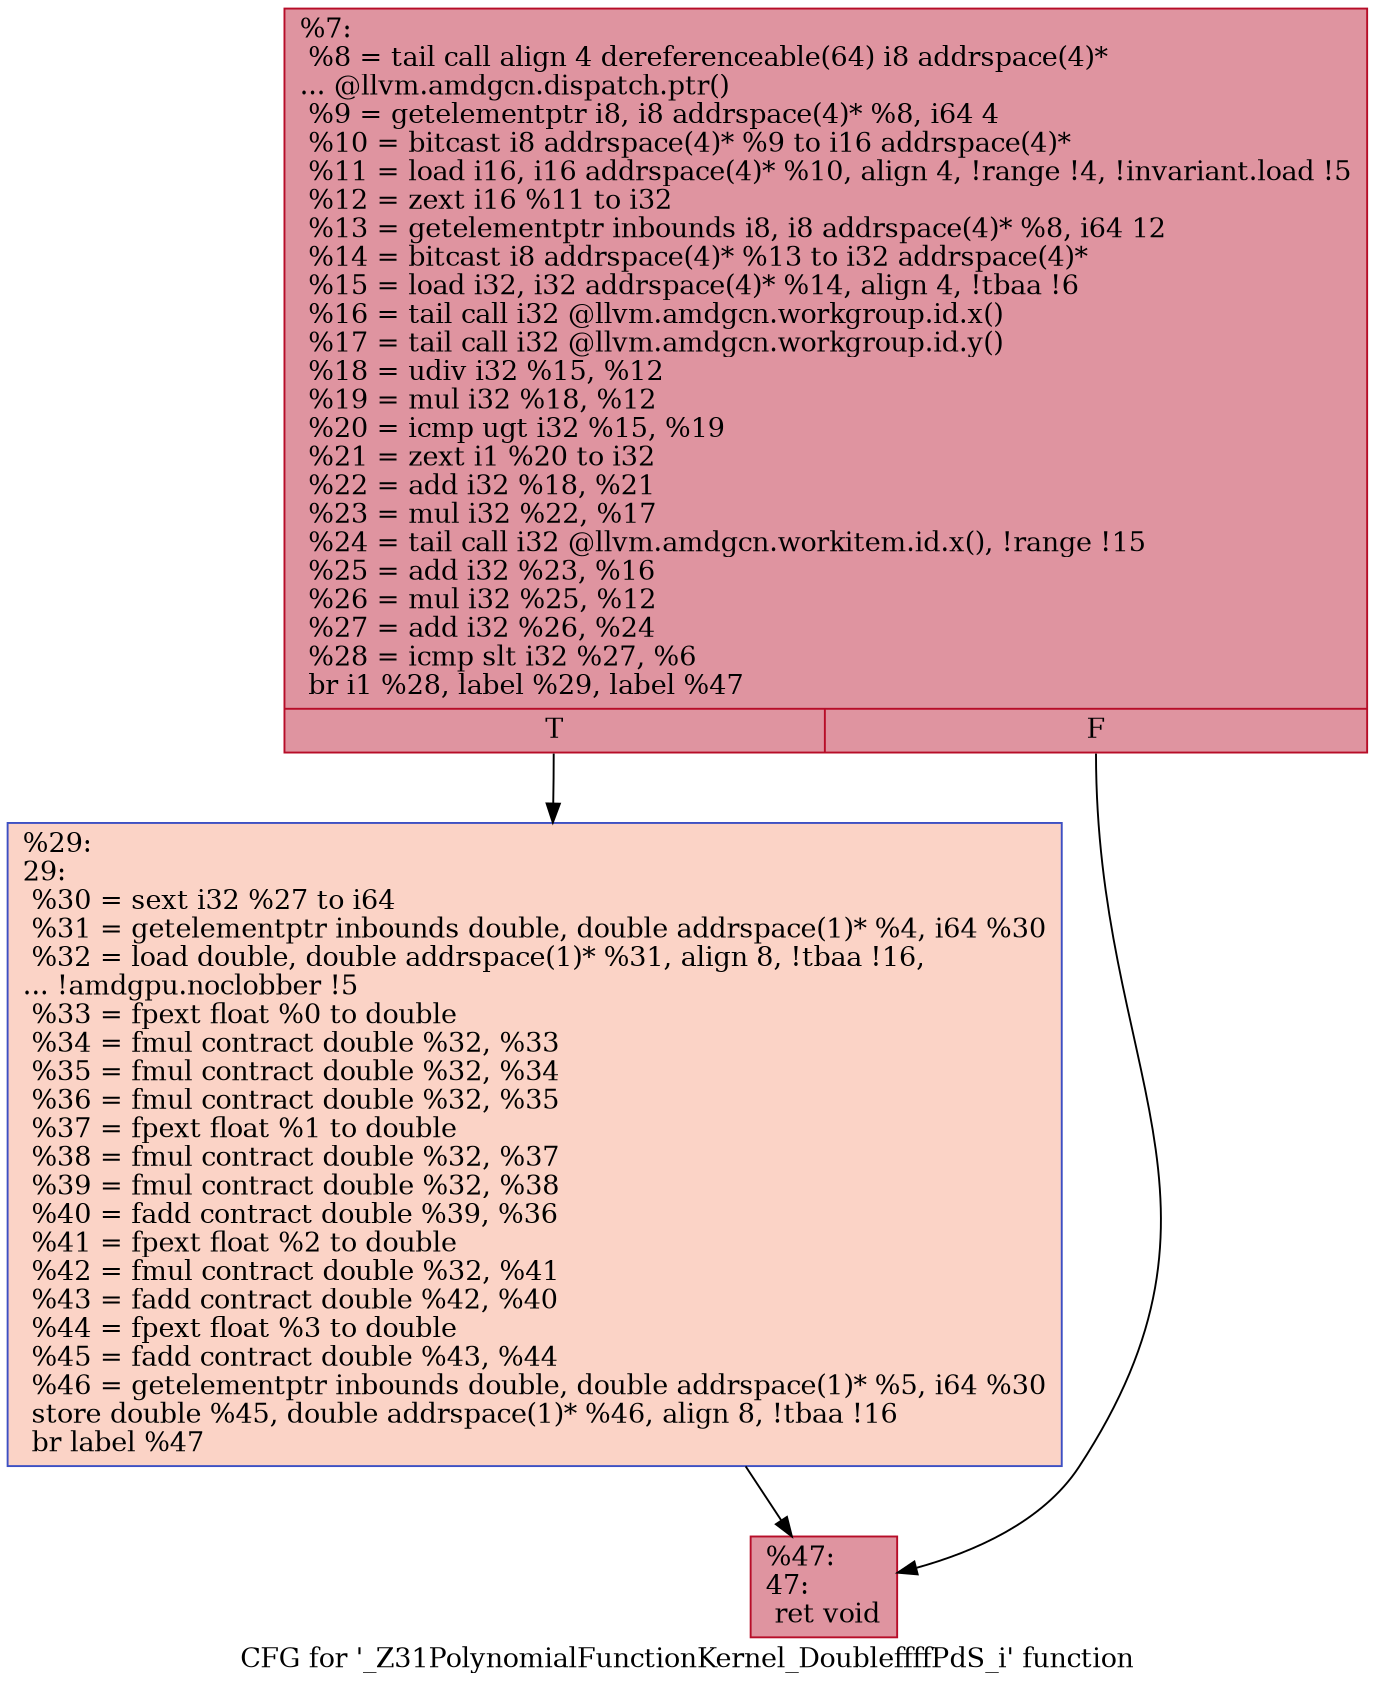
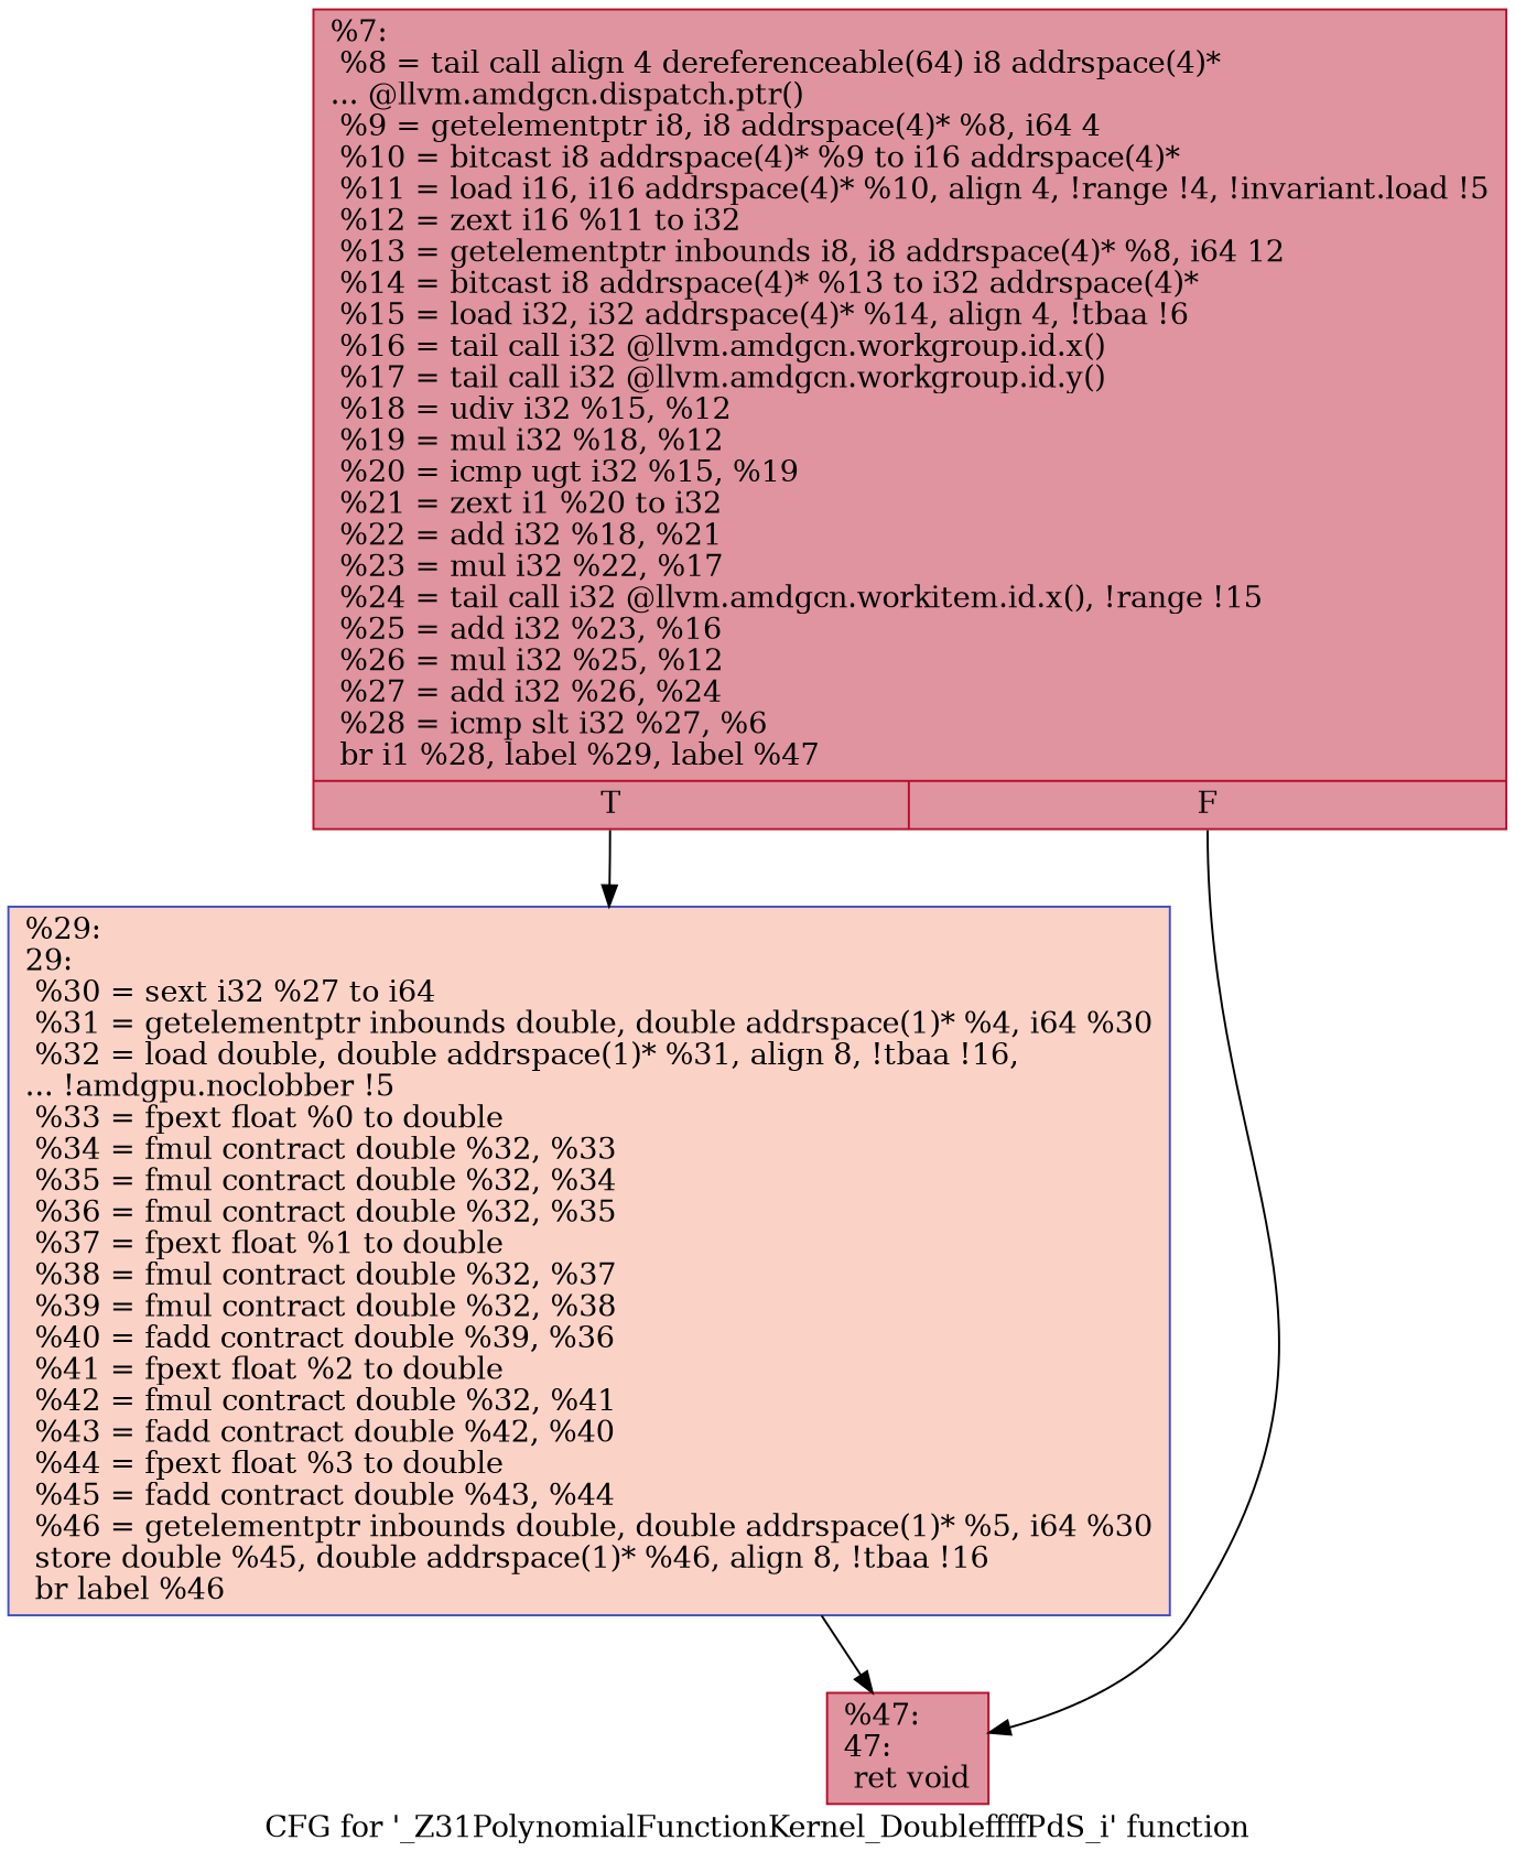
  digraph {
    label="CFG for '_Z31PolynomialFunctionKernel_DoubleffffPdS_i' function"
    node [color="#b70d28ff" fillcolor="#b70d2870" shape=record style=filled]
    n1 [label="{%7:\l  %8 = tail call align 4 dereferenceable(64) i8 addrspace(4)*\l... @llvm.amdgcn.dispatch.ptr()\l  %9 = getelementptr i8, i8 addrspace(4)* %8, i64 4\l  %10 = bitcast i8 addrspace(4)* %9 to i16 addrspace(4)*\l  %11 = load i16, i16 addrspace(4)* %10, align 4, !range !4, !invariant.load !5\l  %12 = zext i16 %11 to i32\l  %13 = getelementptr inbounds i8, i8 addrspace(4)* %8, i64 12\l  %14 = bitcast i8 addrspace(4)* %13 to i32 addrspace(4)*\l  %15 = load i32, i32 addrspace(4)* %14, align 4, !tbaa !6\l  %16 = tail call i32 @llvm.amdgcn.workgroup.id.x()\l  %17 = tail call i32 @llvm.amdgcn.workgroup.id.y()\l  %18 = udiv i32 %15, %12\l  %19 = mul i32 %18, %12\l  %20 = icmp ugt i32 %15, %19\l  %21 = zext i1 %20 to i32\l  %22 = add i32 %18, %21\l  %23 = mul i32 %22, %17\l  %24 = tail call i32 @llvm.amdgcn.workitem.id.x(), !range !15\l  %25 = add i32 %23, %16\l  %26 = mul i32 %25, %12\l  %27 = add i32 %26, %24\l  %28 = icmp slt i32 %27, %6\l  br i1 %28, label %29, label %47\l|{<s0>T|<s1>F}}"]
-   n2 [color="#3d50c3ff" fillcolor="#f59c7d70" label="{%29:\l29:                                               \l  %30 = sext i32 %27 to i64\l  %31 = getelementptr inbounds double, double addrspace(1)* %4, i64 %30\l  %32 = load double, double addrspace(1)* %31, align 8, !tbaa !16,\l... !amdgpu.noclobber !5\l  %33 = fpext float %0 to double\l  %34 = fmul contract double %32, %33\l  %35 = fmul contract double %32, %34\l  %36 = fmul contract double %32, %35\l  %37 = fpext float %1 to double\l  %38 = fmul contract double %32, %37\l  %39 = fmul contract double %32, %38\l  %40 = fadd contract double %39, %36\l  %41 = fpext float %2 to double\l  %42 = fmul contract double %32, %41\l  %43 = fadd contract double %42, %40\l  %44 = fpext float %3 to double\l  %45 = fadd contract double %43, %44\l  %46 = getelementptr inbounds double, double addrspace(1)* %5, i64 %30\l  store double %45, double addrspace(1)* %46, align 8, !tbaa !16\l  br label %47\l}"]
+   n2 [color="#3d50c3ff" fillcolor="#f59c7d70" label="{%29:\l29:                                               \l  %30 = sext i32 %27 to i64\l  %31 = getelementptr inbounds double, double addrspace(1)* %4, i64 %30\l  %32 = load double, double addrspace(1)* %31, align 8, !tbaa !16,\l... !amdgpu.noclobber !5\l  %33 = fpext float %0 to double\l  %34 = fmul contract double %32, %33\l  %35 = fmul contract double %32, %34\l  %36 = fmul contract double %32, %35\l  %37 = fpext float %1 to double\l  %38 = fmul contract double %32, %37\l  %39 = fmul contract double %32, %38\l  %40 = fadd contract double %39, %36\l  %41 = fpext float %2 to double\l  %42 = fmul contract double %32, %41\l  %43 = fadd contract double %42, %40\l  %44 = fpext float %3 to double\l  %45 = fadd contract double %43, %44\l  %46 = getelementptr inbounds double, double addrspace(1)* %5, i64 %30\l  store double %45, double addrspace(1)* %46, align 8, !tbaa !16\l  br label %46\l}"]
    n3 [label="{%47:\l47:                                               \l  ret void\l}"]
    n1 -> n2 [tailport=s0]
    n1 -> n3 [tailport=s1]
    n2 -> n3
  }
